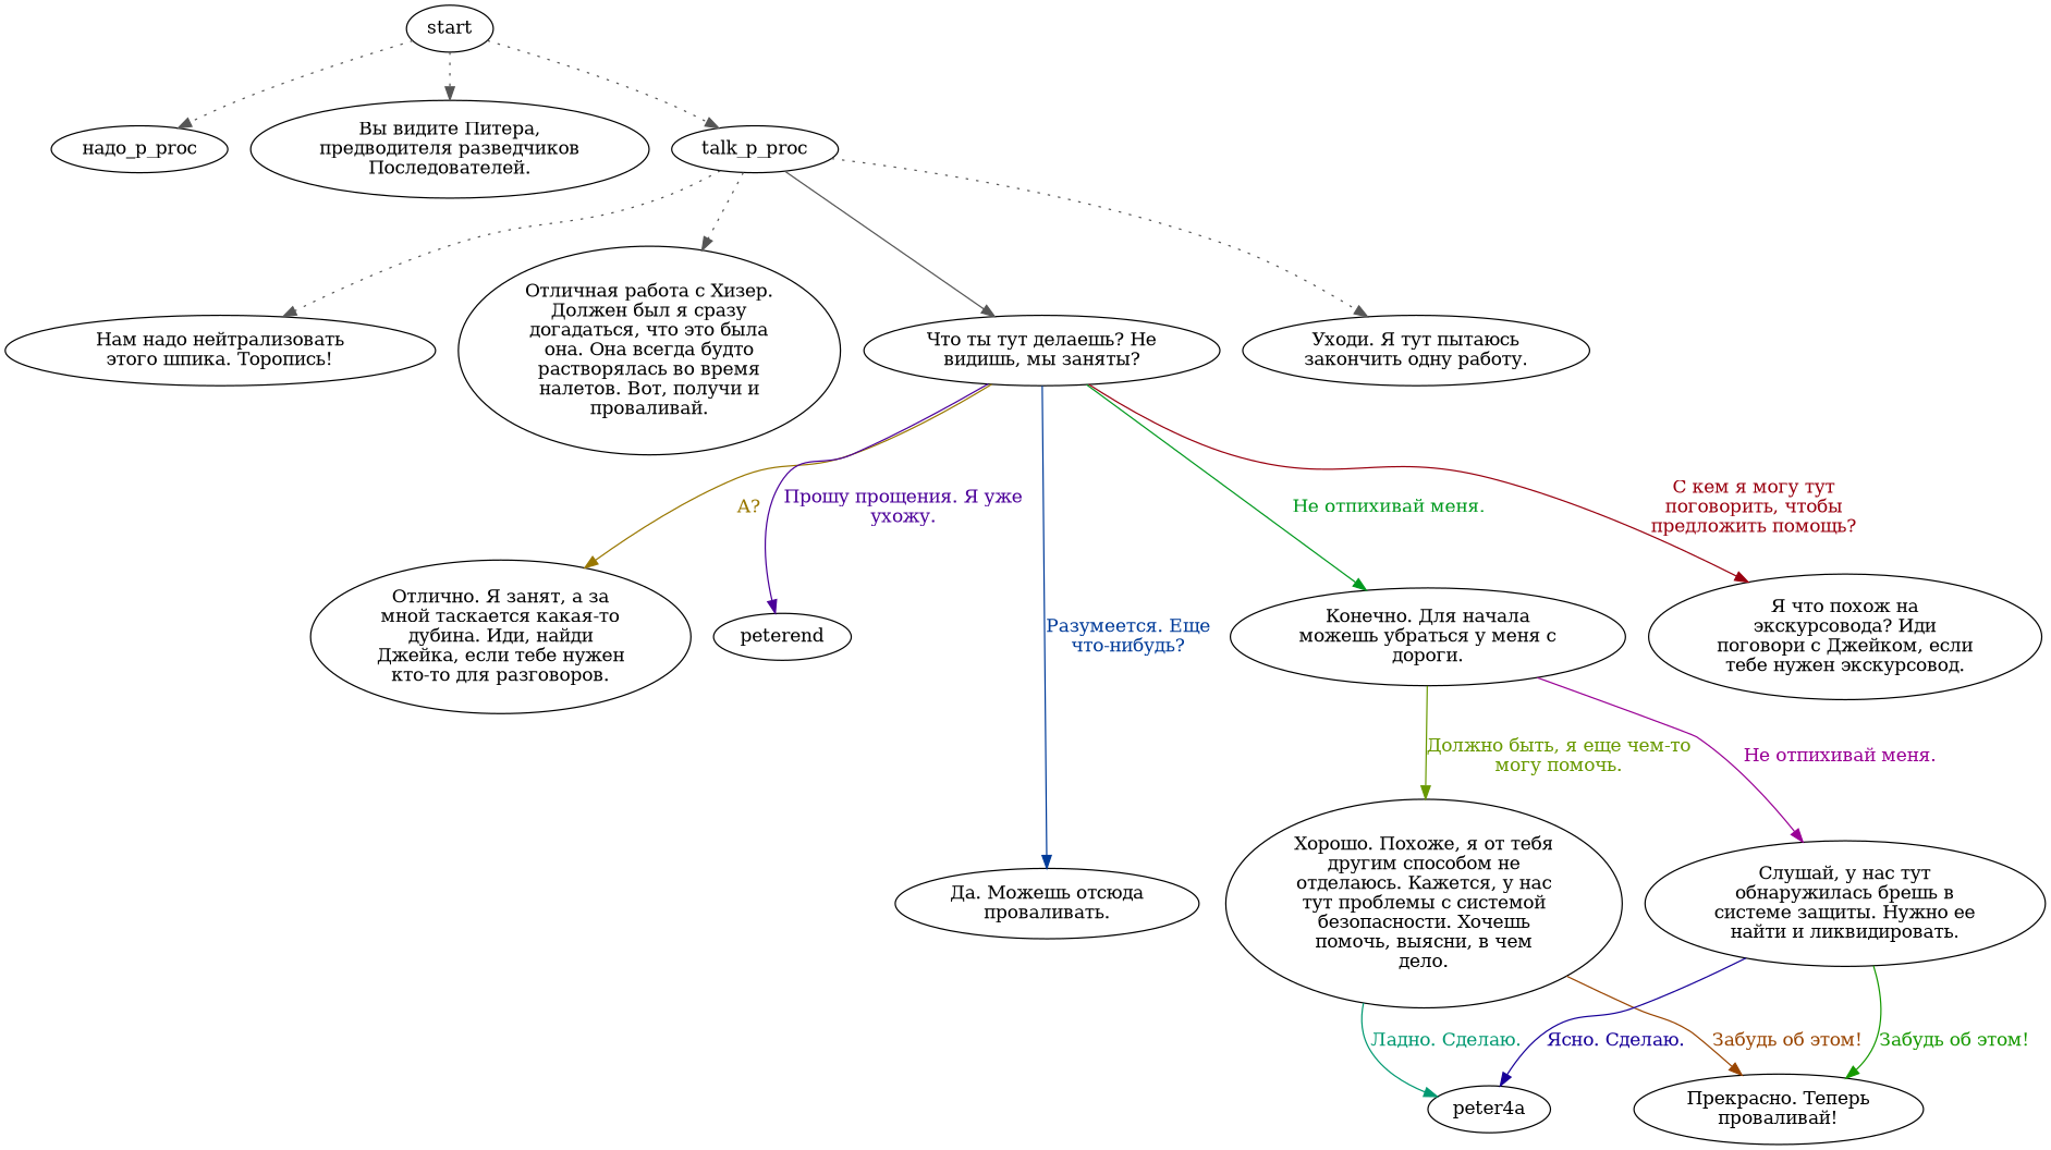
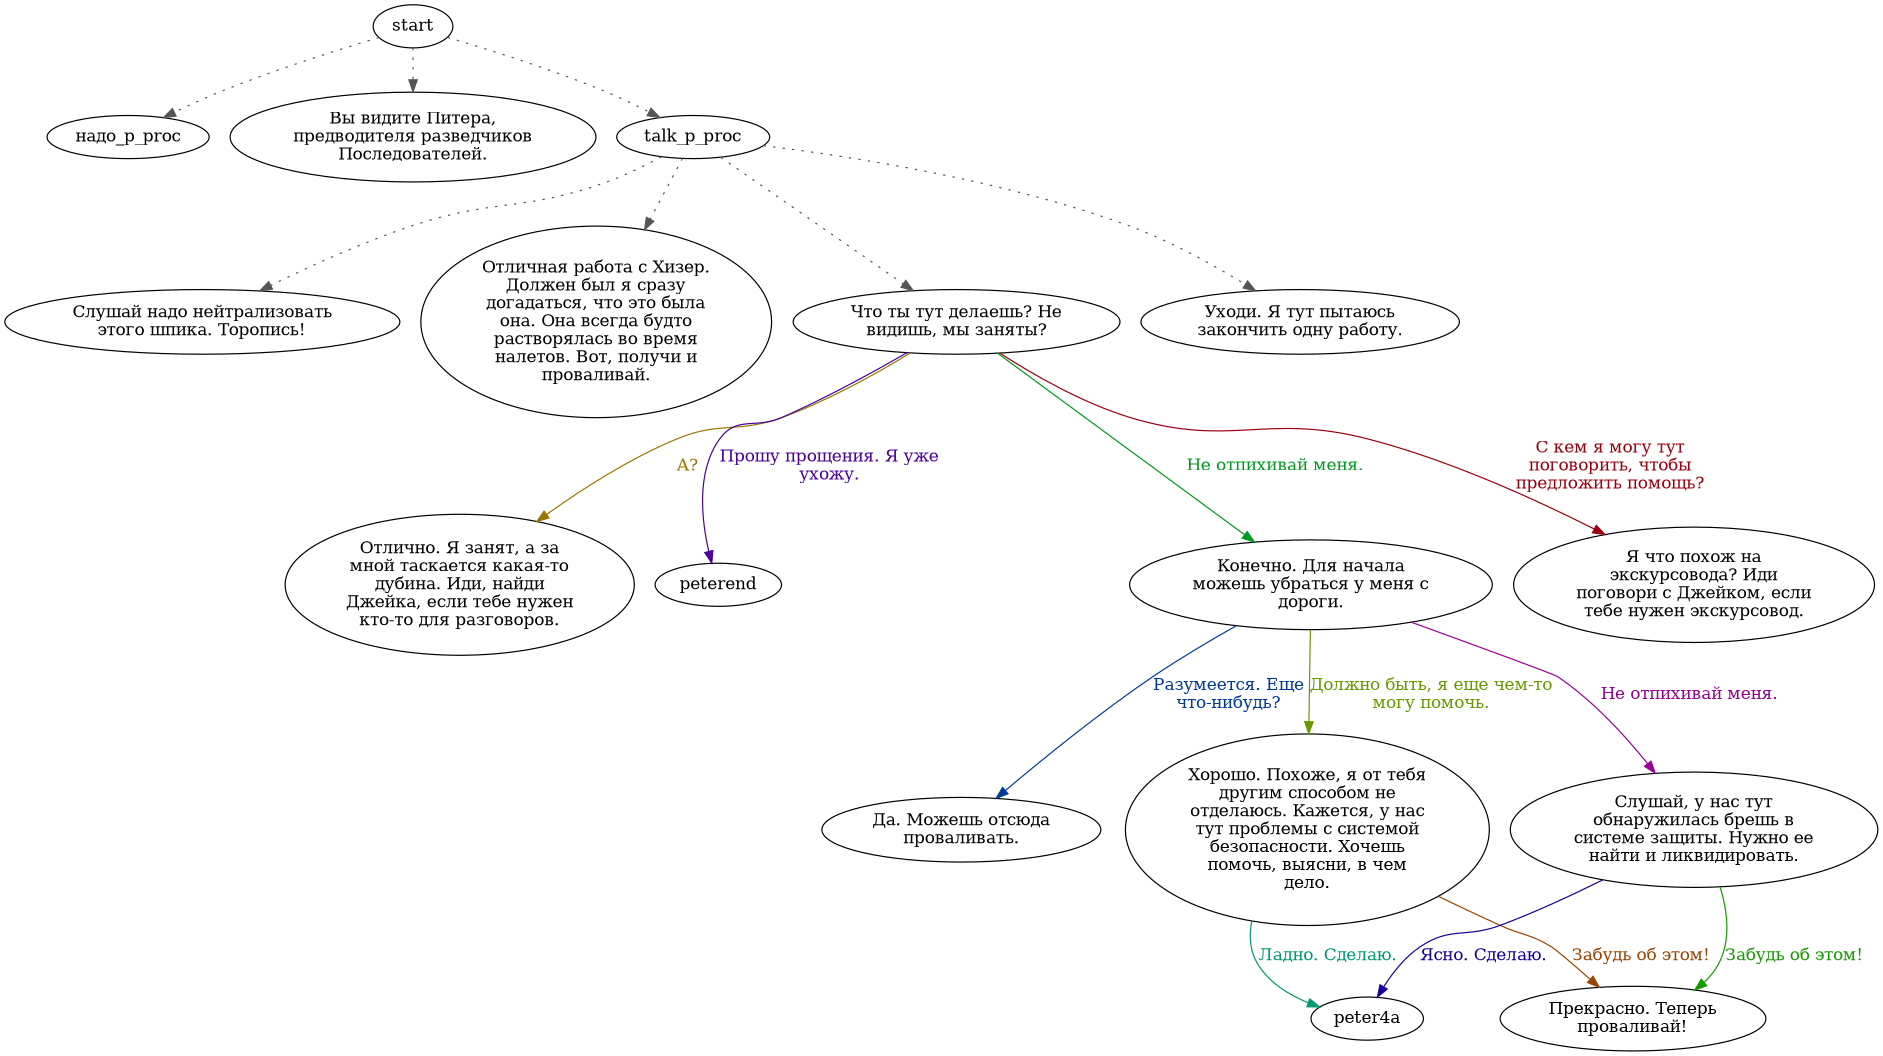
  digraph {
    node [color="#000000" fillcolor="#FFFFFF" style=filled]
    edge [color="#555555"]
    n1 [label="надо_p_proc"]
    start
    n3 [label="Вы видите Питера,\nпредводителя разведчиков\nПоследователей."]
    talk_p_proc
-   n5 [label="Нам надо нейтрализовать\nэтого шпика. Торопись!"]
+   n5 [label="Слушай надо нейтрализовать\nэтого шпика. Торопись!"]
    n6 [label="Отличная работа с Хизер.\nДолжен был я сразу\nдогадаться, что это была\nона. Она всегда будто\nрастворялась во время\nналетов. Вот, получи и\nпроваливай."]
    n7 [label="Что ты тут делаешь? Не\nвидишь, мы заняты?"]
    n8 [label="Уходи. Я тут пытаюсь\nзакончить одну работу."]
    n9 [label="Отлично. Я занят, а за\nмной таскается какая-то\nдубина. Иди, найди\nДжейка, если тебе нужен\nкто-то для разговоров."]
    peterend
    n11 [label="Конечно. Для начала\nможешь убраться у меня с\nдороги."]
    n12 [label="Я что похож на\nэкскурсовода? Иди\nпоговори с Джейком, если\nтебе нужен экскурсовод."]
    n13 [label="Да. Можешь отсюда\nпроваливать."]
    n14 [label="Хорошо. Похоже, я от тебя\nдругим способом не\nотделаюсь. Кажется, у нас\nтут проблемы с системой\nбезопасности. Хочешь\nпомочь, выясни, в чем\nдело."]
    n15 [label="Слушай, у нас тут\nобнаружилась брешь в\nсистеме защиты. Нужно ее\nнайти и ликвидировать."]
    peter4a
    n17 [label="Прекрасно. Теперь\nпроваливай!"]
    start -> n1 [style=dotted]
    start -> n3 [style=dotted]
    start -> talk_p_proc [style=dotted]
    talk_p_proc -> n5 [style=dotted]
    talk_p_proc -> n6 [style=dotted]
-   talk_p_proc -> n7 [style=solid]
+   talk_p_proc -> n7 [style=dotted]
    talk_p_proc -> n8 [style=dotted]
    n7 -> n9 [color="#997700" fontcolor="#997700" label="А?"]
    n7 -> peterend [color="#4B0099" fontcolor="#4B0099" label="Прошу прощения. Я уже\nухожу."]
    n7 -> n11 [color="#00991E" fontcolor="#00991E" label="Не отпихивай меня."]
    n7 -> n12 [color="#99000F" fontcolor="#99000F" label="С кем я могу тут\nпоговорить, чтобы\nпредложить помощь?"]
-   n7 -> n13 [color="#003B99" fontcolor="#003B99" label="Разумеется. Еще\nчто-нибудь?"]
+   n11 -> n13 [color="#003B99" fontcolor="#003B99" label="Разумеется. Еще\nчто-нибудь?"]
    n11 -> n14 [color="#689900" fontcolor="#689900" label="Должно быть, я еще чем-то\nмогу помочь."]
    n11 -> n15 [color="#990095" fontcolor="#990095" label="Не отпихивай меня."]
    n14 -> peter4a [color="#009971" fontcolor="#009971" label="Ладно. Сделаю."]
    n14 -> n17 [color="#994400" fontcolor="#994400" label="Забудь об этом!"]
    n15 -> peter4a [color="#170099" fontcolor="#170099" label="Ясно. Сделаю."]
    n15 -> n17 [color="#159900" fontcolor="#159900" label="Забудь об этом!"]
  }
